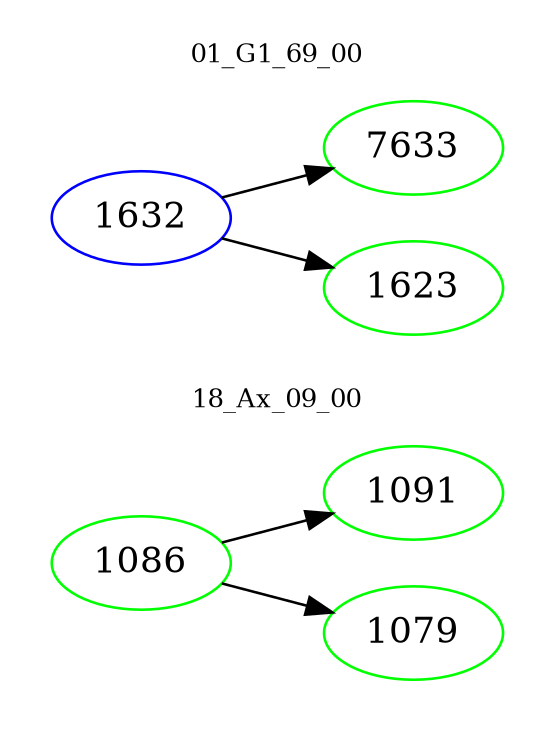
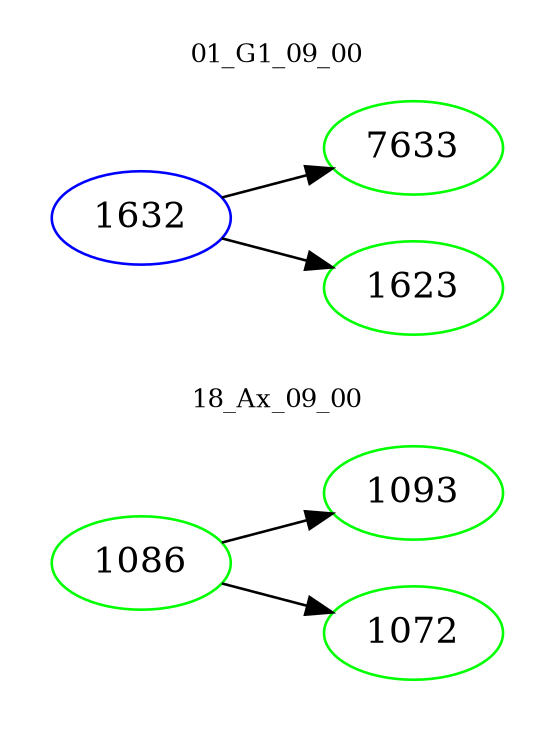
  digraph {
    rankdir=LR
    node [color=green]
    edge [color=black]
    n1 [label=1086]
-   n2 [label=1079]
-   n3 [label=1091]
+   n2 [label=1072]
+   n3 [label=1093]
    n4 [color=blue label=1632]
    n5 [label=1623]
    n6 [label=7633]
    subgraph cluster_1 {
      color=white
      fontsize=10
      label="18_Ax_09_00"
      n1
      n2
      n3
    }
    subgraph cluster_2 {
      color=white
      fontsize=10
-     label="01_G1_69_00"
+     label="01_G1_09_00"
      n4
      n5
      n6
    }
    n1 -> n2
    n1 -> n3
    n4 -> n5
    n4 -> n6
  }
